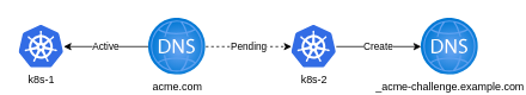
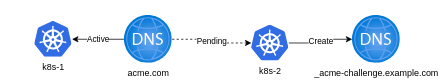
  <mxCell id="0" />
  <mxCell id="1" parent="0" />
  <mxCell id="2" value="Active" style="edgeStyle=orthogonalEdgeStyle;rounded=0;orthogonalLoop=1;jettySize=auto;html=1;" edge="1" parent="1" source="4" target="5"><mxGeometry relative="1" as="geometry" /></mxCell>
  <mxCell id="3" value="Pending" style="edgeStyle=orthogonalEdgeStyle;rounded=0;orthogonalLoop=1;jettySize=auto;html=1;dashed=1;" edge="1" parent="1" source="4" target="6"><mxGeometry relative="1" as="geometry" /></mxCell>
  <mxCell id="4" value="acme.com" style="aspect=fixed;html=1;points=[];align=center;image;fontSize=12;image=img/lib/azure2/networking/DNS_Zones.svg;verticalAlign=top;" vertex="1" parent="1"><mxGeometry x="165" y="20" width="64" height="64" as="geometry" /></mxCell>
- <mxCell id="5" value="k8s-1" style="sketch=0;aspect=fixed;html=1;points=[];align=center;image;fontSize=12;image=img/lib/mscae/Kubernetes.svg;" vertex="1" parent="1"><mxGeometry x="20" y="28" width="50" height="48" as="geometry" /></mxCell>
- <mxCell id="6" value="k8s-2" style="sketch=0;aspect=fixed;html=1;points=[];align=center;image;fontSize=12;image=img/lib/mscae/Kubernetes.svg;" vertex="1" parent="1"><mxGeometry x="325" y="28" width="50" height="48" as="geometry" /></mxCell>
+ <mxCell id="5" value="k8s-1" style="sketch=0;aspect=fixed;html=1;points=[];align=center;image;fontSize=12;image=img/lib/mscae/Kubernetes.svg;" vertex="1" parent="1"><mxGeometry x="45" y="28" width="50" height="48" as="geometry" /></mxCell>
+ <mxCell id="6" value="k8s-2" style="sketch=0;aspect=fixed;html=1;points=[];align=center;image;fontSize=12;image=img/lib/mscae/Kubernetes.svg;" vertex="1" parent="1"><mxGeometry x="335" y="33" width="50" height="48" as="geometry" /></mxCell>
  <mxCell id="7" value="Create" style="edgeStyle=orthogonalEdgeStyle;rounded=0;orthogonalLoop=1;jettySize=auto;html=1;endArrow=none;endFill=0;startArrow=classic;startFill=1;" edge="1" parent="1" source="8" target="6"><mxGeometry relative="1" as="geometry" /></mxCell>
  <mxCell id="8" value="_acme-challenge.example.com" style="aspect=fixed;html=1;points=[];align=center;image;fontSize=12;image=img/lib/azure2/networking/DNS_Zones.svg;verticalAlign=top;" vertex="1" parent="1"><mxGeometry x="470" y="20" width="64" height="64" as="geometry" /></mxCell>
